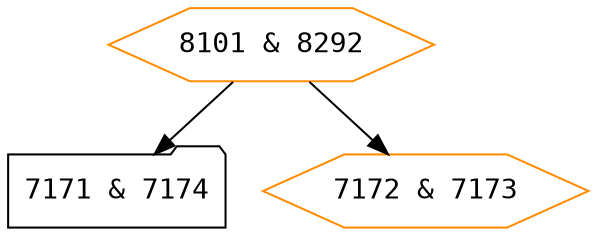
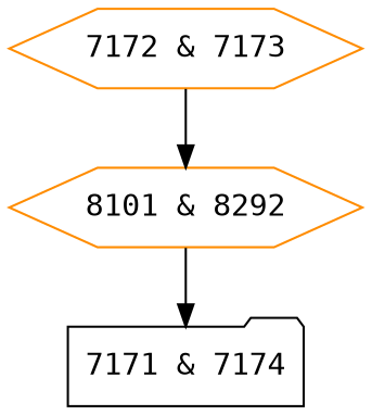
  digraph {
    fontname="DejaVu Sans Mono"
    node [color=darkorange fontname="DejaVu Sans Mono" shape=hexagon]
    edge [fontname="DejaVu Sans Mono"]
    n1 [color=black label="7171 & 7174" shape=folder]
    n2 [label="7172 & 7173"]
    n3 [label="8101 & 8292"]
-   n3 -> n2
+   n2 -> n3
    n3 -> n1
  }
